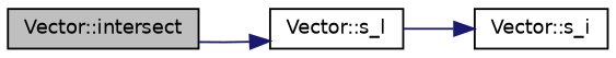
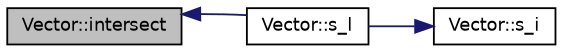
  digraph {
    rankdir=LR
    node [color=black fillcolor=white fontname=Helvetica fontsize=10 shape=record style=filled]
    edge [color=midnightblue fontname=Helvetica fontsize=10 labelfontname=Helvetica labelfontsize=10 style=solid]
    n1 [fillcolor=grey75 fontcolor=black height=0.2 label="Vector::intersect" width=0.4]
    n2 [height=0.2 label="Vector::s_l" width=0.4]
    n3 [height=0.2 label="Vector::s_i" width=0.4]
-   n1 -> n2
+   n2 -> n1
    n2 -> n3
  }
